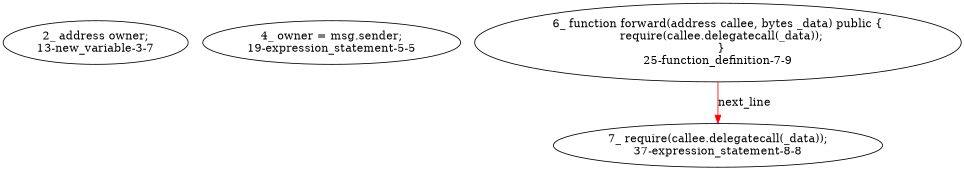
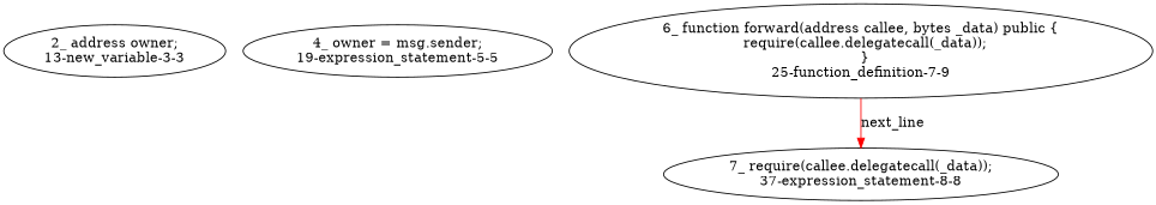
  digraph {
    node [type_label=expression_statement]
-   n1 [code="address owner;" label="2_ address owner;\n13-new_variable-3-7" type_label=new_variable]
+   n1 [code="address owner;" label="2_ address owner;\n13-new_variable-3-3" type_label=new_variable]
    n2 [code="owner = msg.sender;" label="4_ owner = msg.sender;\n19-expression_statement-5-5"]
    n3 [code="function forward(address callee, bytes _data) public {\n    require(callee.delegatecall(_data));  \n  }" label="6_ function forward(address callee, bytes _data) public {\n    require(callee.delegatecall(_data));  \n  }\n25-function_definition-7-9" method="forward(address callee,bytes _data)" type_label=function_definition]
    n4 [code="require(callee.delegatecall(_data));" label="7_ require(callee.delegatecall(_data));\n37-expression_statement-8-8" method="forward(address callee,bytes _data)"]
    n3 -> n4 [color=red controlflow_type=next_line edge_type=CFG_edge label=next_line]
  }
